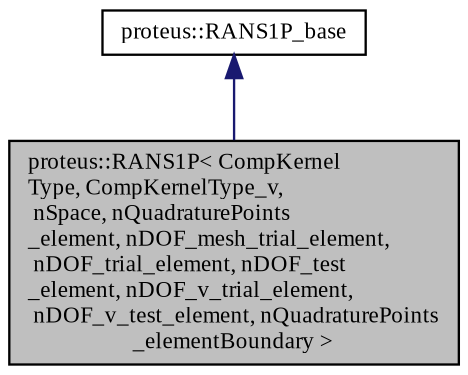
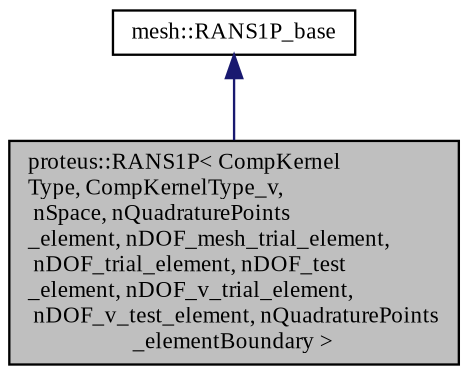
  digraph {
    fontname="Liberation Serif"
    node [color=black fontname="Liberation Serif" fontsize=10 shape=record style=filled]
    n1 [fillcolor=grey75 fontcolor=black height=0.2 label="proteus::RANS1P\< CompKernel\lType, CompKernelType_v,\l nSpace, nQuadraturePoints\l_element, nDOF_mesh_trial_element,\l nDOF_trial_element, nDOF_test\l_element, nDOF_v_trial_element,\l nDOF_v_test_element, nQuadraturePoints\l_elementBoundary \>" width=0.4]
-   n2 [fillcolor=white height=0.2 label="proteus::RANS1P_base" width=0.4]
+   n2 [fillcolor=white height=0.2 label="mesh::RANS1P_base" width=0.4]
    n2 -> n1 [color=midnightblue dir=back fontname="Liberation Serif" fontsize=10 labelfontname=Helvetica labelfontsize=10 style=solid]
  }
